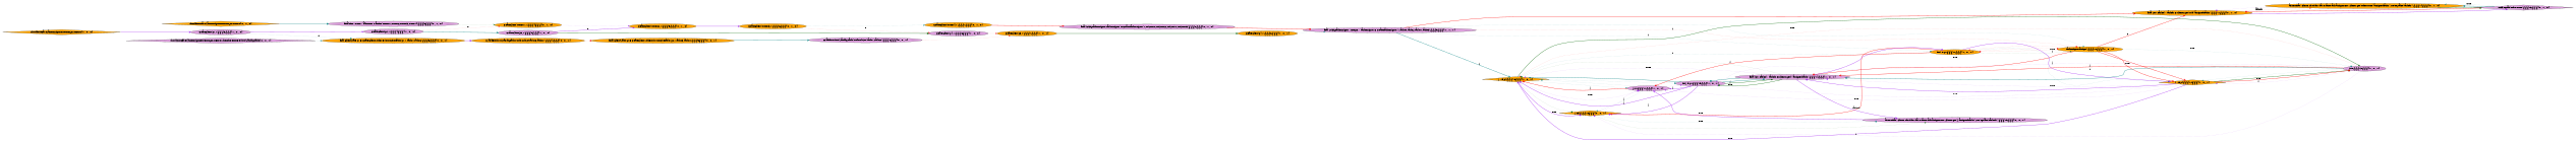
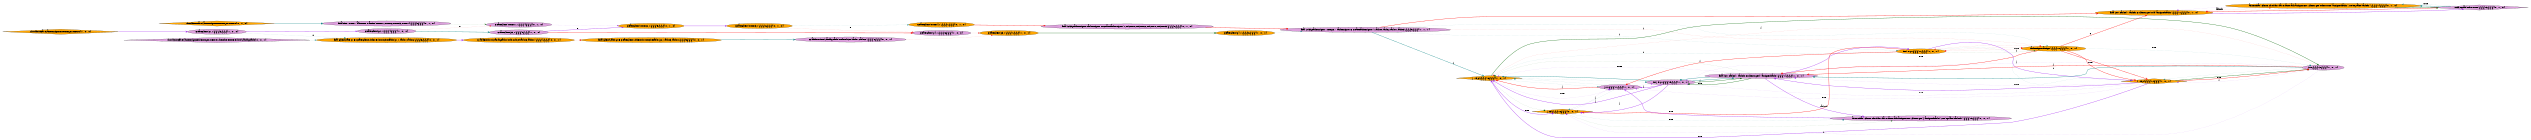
  digraph {
    rankdir=LR
    node [fillcolor=orange shape=ellipse style=filled]
    edge [arrowhead=box color=purple style=bold]
    n1 [fillcolor=plum label="createClient(p3,1)@@@5@@@['1', '0', '0']"]
    n2 [fillcolor=plum label="createClient(p4,1)@@@6@@@['1', '0', '0']"]
    n3 [label="createClient(UUID_2,1)@@@5@@@['0', '1', '0']"]
    n4 [label="createClient(p3,1)@@@7@@@['1', '0', '1']"]
    n5 [label="createClient(UUID_3,1)@@@6@@@['0', '1', '0']"]
    n6 [fillcolor=plum label="final StickyTaskAssignor taskAssignor = createTaskAssignor(1,TASK_0_0,TASK_0_2,TASK_0_1,TASK_0_3)@@@8@@@['0', '1', '0']"]
    n7 [fillcolor=plum label="final StickyTaskAssignor<Integer> taskAssignor = createTaskAssignor(1,task00,task02,task01,task03)@@@9@@@['1', '1', '1']"]
    n8 [label="final Set<TaskId> taskIds = clients.get(uuid).assignedTasks()@@@11@@@['0', '1', '0']"]
    n9 [label="j <= p4@@@16@@@['1', '0', '1']" shape=diamond]
    n10 [label="taskAssignor.assign()@@@10@@@['1', '0', '1']"]
    n11 [label="int i = p1@@@11@@@['1', '0', '1']"]
-   n12 [label="createClient(UUID_1,1)@@@4@@@['0', '1', '0']"]
+   n12 [fillcolor=plum label="createClient(UUID_1,1)@@@4@@@['0', '1', '0']"]
    n13 [fillcolor=plum label="c2.addPreviousStandbyTasks(Utils.mkSet(task01,task02))@@@6@@@['0', '0', '1']"]
    n14 [label="createClient(p4,1)@@@8@@@['1', '0', '1']"]
    n15 [fillcolor=plum label="shouldNotHaveSameAssignmentOnAnyTwoHostsWhenThereArePreviousStandbyTasks['0', '0', '1']" shape=diamond]
    n16 [label="final ClientState c1 = createClientWithPreviousActiveTasks(p1,1,task01,task02)@@@3@@@['0', '0', '1']"]
    n17 [label="c1.addPreviousStandbyTasks(Utils.mkSet(task03,task00))@@@4@@@['0', '0', '1']"]
    n18 [label="final ClientState c2 = createClientWithPreviousActiveTasks(p2,1,task03,task00)@@@5@@@['0', '0', '1']"]
    n19 [label="j != i@@@18@@@['0', '0', '1']" shape=diamond]
    n20 [fillcolor=plum label="j++@@@17@@@['1', '0', '1']"]
    n21 [fillcolor=plum label="assertThat(\"clients shouldn't have same task assignment\",clients.get(j).assignedTasks(),not(equalTo(taskIds)))@@@19@@@['0', '0', '1']"]
    n22 [fillcolor=plum label="int j = p1@@@15@@@['1', '0', '1']"]
    n23 [label="assertThat(\"clients shouldn't have same task assignment\",clients.get(otherUUID).assignedTasks(),not(equalTo(taskIds)))@@@14@@@['0', '1', '0']"]
    n24 [fillcolor=plum label="!uuid.equals(otherUUID)@@@13@@@['0', '1', '0']" shape=diamond]
    n25 [label="i <= p4@@@12@@@['1', '0', '1']" shape=diamond]
    n26 [fillcolor=plum label="i++@@@13@@@['1', '0', '1']"]
    n27 [fillcolor=plum label="final Set<TaskId> taskIds = clients.get(i).assignedTasks()@@@14@@@['1', '0', '1']"]
    n28 [label="createClient(UUID_4,1)@@@7@@@['0', '1', '0']"]
    n29 [fillcolor=plum label="createClient(p2,1)@@@4@@@['1', '0', '0']"]
    n30 [fillcolor=plum label="final List<UUID> allUUIDs = asList(UUID_1,UUID_2,UUID_3,UUID_4)@@@3@@@['0', '1', '0']"]
    n31 [fillcolor=plum label="createClient(p1,1)@@@3@@@['1', '0', '0']"]
    n32 [label="shouldNotHaveSameAssignmentOnAnyTwoHosts['1', '0', '0']" shape=diamond]
    n33 [label="shouldNotHaveSameAssignmentOnAnyTwoHosts['0', '1', '0']" shape=diamond]
-   n1 -> n2 [color=darkgreen]
+   n1 -> n2 [color=red]
    n1 -> n3 [arrowhead=normal label=0]
    n2 -> n4 [arrowhead=normal color=red style=dotted]
    n3 -> n5 [arrowhead=normal]
    n4 -> n14 [arrowhead=vee color=darkgreen]
    n5 -> n2 [arrowhead=vee color=red label=0 style=dotted]
    n5 -> n28 [arrowhead=normal color=teal style=dotted]
    n6 -> n7 [color=red]
    n7 -> n8 [arrowhead=vee color=red]
    n7 -> n9 [arrowhead=vee color=teal label=i]
    n7 -> n10 [arrowhead=vee color=teal style=dotted]
    n7 -> n10 [color=red label=i style=dotted]
    n7 -> n11 [arrowhead=normal color=teal label=i style=dotted]
    n8 -> n23 [arrowhead=vee color=red label=taskIds style=dotted]
    n8 -> n24 [arrowhead=normal]
    n9 -> n19 [label=true]
    n9 -> n19 [color=darkgreen style=dotted]
    n9 -> n20 [arrowhead=vee label=true style=dotted]
    n9 -> n20 [arrowhead=normal color=teal style=dotted]
    n9 -> n22 [color=teal style=dotted]
    n9 -> n26 [arrowhead=normal color=darkgreen]
    n10 -> n8 [arrowhead=normal color=red label=0]
    n10 -> n11 [arrowhead=normal color=red style=dotted]
    n10 -> n11 [color=red label=true style=dotted]
    n10 -> n25 [arrowhead=vee color=red]
    n10 -> n25 [arrowhead=vee color=red label=true]
    n10 -> n26 [color=teal label=true style=dotted]
    n10 -> n27 [color=red label=true]
    n11 -> n9 [arrowhead=normal color=teal label=i style=dotted]
    n11 -> n10 [arrowhead=vee color=darkgreen label=i style=dotted]
    n11 -> n10 [color=red style=dotted]
    n11 -> n19 [arrowhead=vee color=red label=true]
    n11 -> n20 [arrowhead=vee color=red label=i]
    n11 -> n25 [color=teal style=dotted]
    n11 -> n25 [arrowhead=vee label=i]
    n12 -> n3 [arrowhead=normal style=dotted]
    n13 -> n4 [arrowhead=normal color=red style=dotted]
    n14 -> n7 [arrowhead=normal color=teal style=dotted]
    n15 -> n16 [arrowhead=normal color=teal style=dotted]
    n16 -> n17 [arrowhead=vee]
    n17 -> n18 [color=red style=dotted]
    n18 -> n13 [arrowhead=vee color=teal]
    n19 -> n20 [style=dotted]
    n19 -> n21 [arrowhead=vee color=darkgreen style=dotted]
    n19 -> n21 [color=teal label=true style=dotted]
    n20 -> n9 [color=teal style=dotted]
    n20 -> n9 [color=red label=j]
    n20 -> n19 [arrowhead=normal color=teal label=j style=dotted]
    n20 -> n22 [arrowhead=normal style=dotted]
    n21 -> n20 [arrowhead=vee]
    n22 -> n9 [arrowhead=normal color=teal]
    n22 -> n9 [arrowhead=vee label=j]
    n22 -> n19 [label=j]
    n22 -> n20 [arrowhead=normal label=j]
    n22 -> n27 [color=teal]
    n22 -> n27 [arrowhead=normal color=darkgreen label=j]
    n23 -> n8 [style=dotted]
    n23 -> n24 [arrowhead=vee color=darkgreen]
    n24 -> n8 [color=red]
    n24 -> n23 [color=teal]
    n24 -> n23 [arrowhead=vee color=teal label=true style=dotted]
    n25 -> n9 [arrowhead=vee label=true]
    n25 -> n20 [arrowhead=vee label=true style=dotted]
    n25 -> n22 [arrowhead=normal label=true style=dotted]
    n25 -> n26 [color=darkgreen]
    n25 -> n26 [color=red label=true]
    n25 -> n27 [label=true style=dotted]
    n25 -> n27
-   n26 -> n9 [arrowhead=normal color=red label=true style=dotted]
+   n26 -> n9 [arrowhead=normal color=red label=j style=dotted]
    n26 -> n19 [label=i style=dotted]
    n26 -> n22 [arrowhead=vee label=j style=dotted]
    n26 -> n25 [arrowhead=vee color=teal style=dotted]
    n26 -> n25 [arrowhead=vee label=i style=dotted]
    n26 -> n27 [arrowhead=vee color=red label=j]
    n26 -> n27 [arrowhead=vee color=teal]
    n27 -> n9 [color=darkgreen style=dotted]
    n27 -> n9 [arrowhead=normal label=true style=dotted]
    n27 -> n11
    n27 -> n21 [arrowhead=vee label=taskIds]
    n27 -> n22 [color=teal]
    n27 -> n22 [color=darkgreen label=true]
    n28 -> n6 [arrowhead=normal color=red]
    n29 -> n1 [arrowhead=vee color=teal]
    n29 -> n12 [arrowhead=vee color=red label=0 style=dotted]
    n30 -> n12 [arrowhead=vee color=darkgreen style=dotted]
    n31 -> n16 [color=teal label=0 style=dotted]
    n31 -> n29 [arrowhead=normal]
    n32 -> n31 [arrowhead=vee]
    n33 -> n30 [color=teal]
  }
